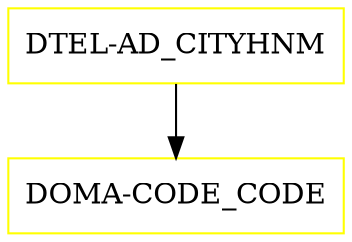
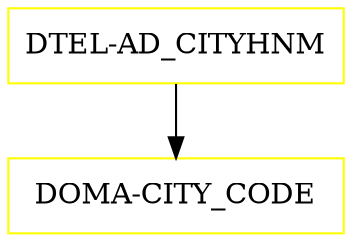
  digraph {
    node [color=yellow shape=box]
    "DTEL-AD_CITYHNM"
-   "DOMA-CITY_CODE" [label="DOMA-CODE_CODE"]
+   "DOMA-CITY_CODE"
    "DTEL-AD_CITYHNM" -> "DOMA-CITY_CODE"
  }
